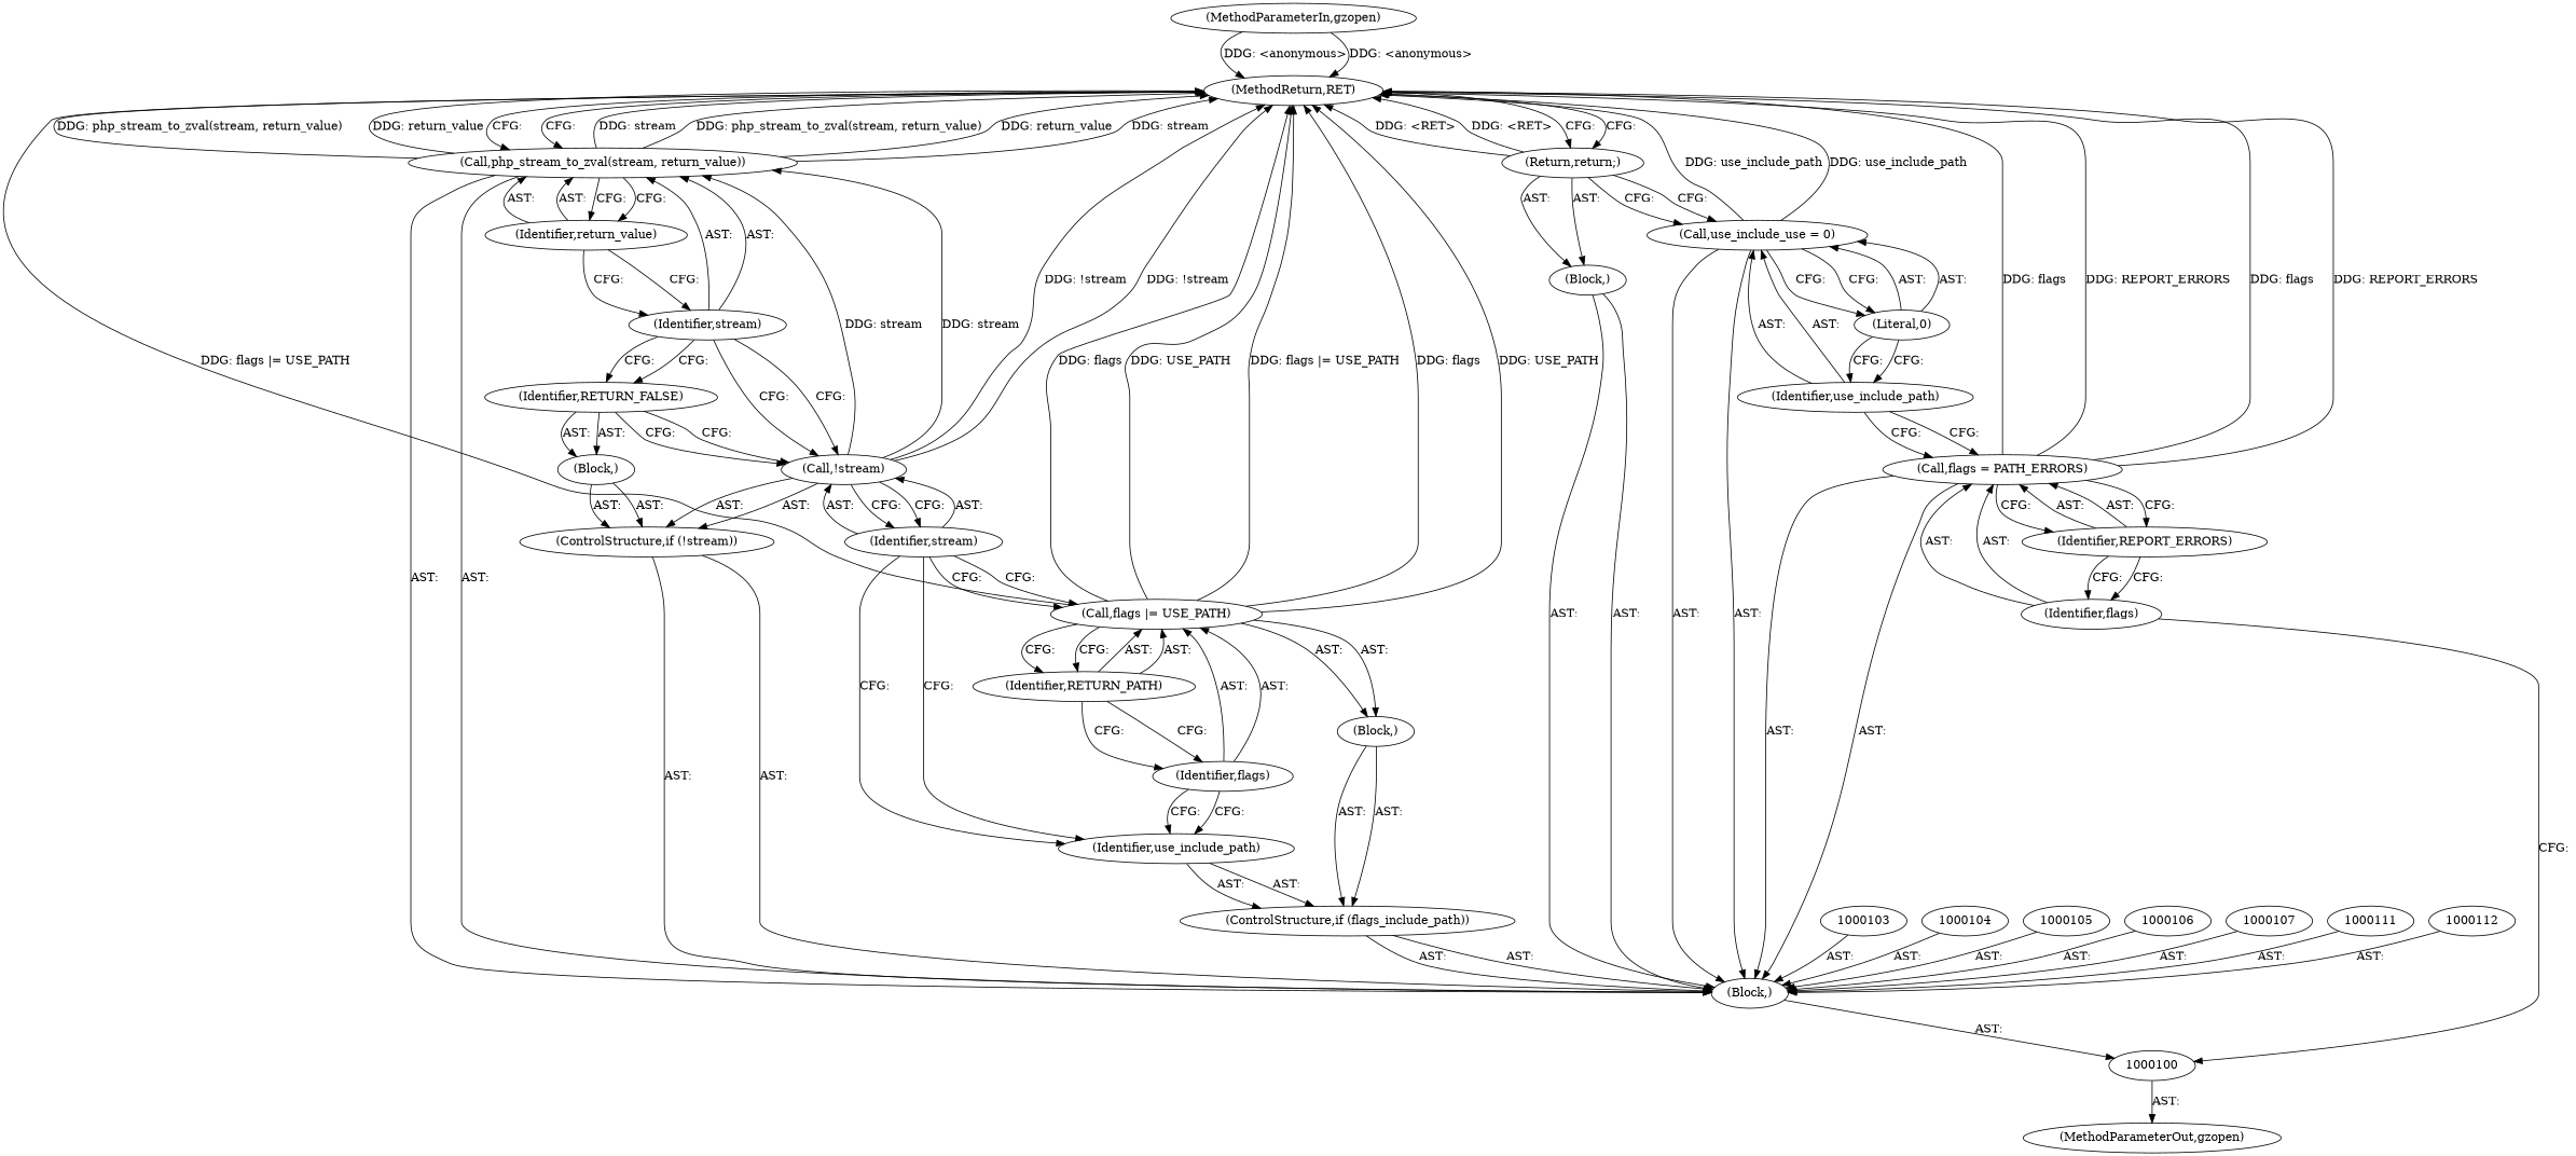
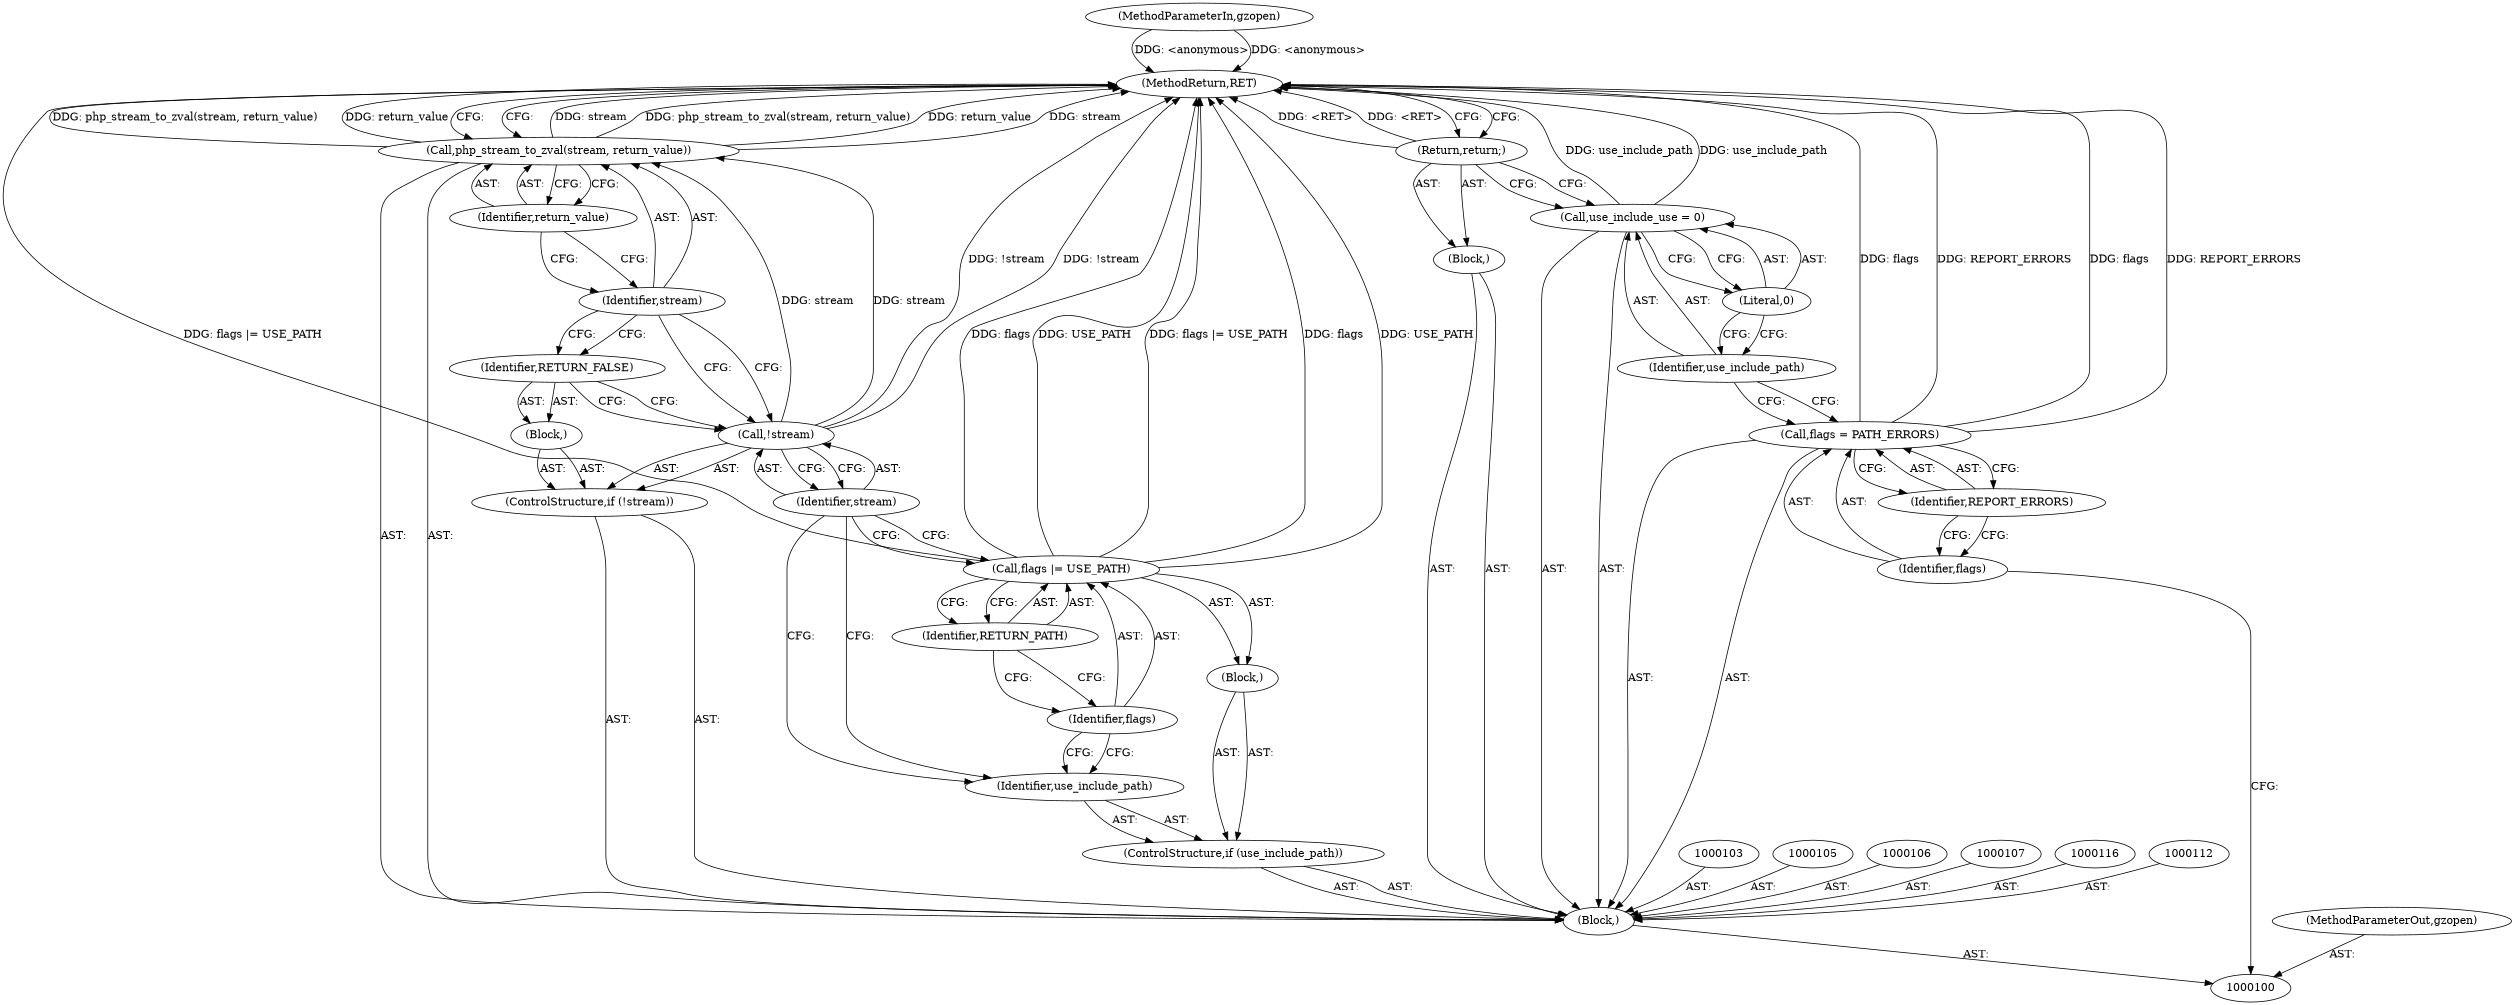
  digraph {
    n1 [label="(MethodParameterIn,gzopen)"]
    n2 [label="(MethodReturn,RET)"]
    n3 [label="(Return,return;)"]
    n4 [label="(Call,php_stream_to_zval(stream, return_value))"]
    n5 [label="(MethodParameterOut,gzopen)"]
    1000100
    n7 [label="(Block,)"]
    n8 [label="(Call,use_include_use = 0)"]
    n9 [label="(Block,)"]
    n10 [label="(Identifier,return_value)"]
    n11 [label="(Literal,0)"]
-   n12 [label="(ControlStructure,if (flags_include_path))"]
+   n12 [label="(ControlStructure,if (use_include_path))"]
    n13 [label="(Block,)"]
    n14 [label="(Identifier,use_include_path)"]
    n15 [label="(Identifier,RETURN_PATH)"]
    n16 [label="(Call,flags |= USE_PATH)"]
    n17 [label="(Identifier,flags)"]
    n18 [label="(ControlStructure,if (!stream))"]
    n19 [label="(Block,)"]
    n20 [label="(Call,!stream)"]
    n21 [label="(Identifier,stream)"]
    n22 [label="(Identifier,RETURN_FALSE)"]
    n23 [label="(Identifier,stream)"]
    n24 [label="(Identifier,REPORT_ERRORS)"]
    n25 [label="(Call,flags = PATH_ERRORS)"]
    n26 [label="(Identifier,flags)"]
    n27 [label="(Identifier,use_include_path)"]
    1000103
-   1000104
    1000105
    1000106
    1000107
-   1000111
+   1000111 [label=1000116]
    1000112
    n1 -> n2 [label="DDG: <anonymous>"]
    n1 -> n2 [label="DDG: <anonymous>"]
    n2 -> n3 [label="CFG: "]
    n2 -> n3 [label="CFG: "]
    n2 -> n4 [label="CFG: "]
    n2 -> n4 [label="CFG: "]
    n3 -> n2 [label="DDG: <RET>"]
    n3 -> n2 [label="DDG: <RET>"]
    n3 -> n7 [label="AST: "]
    n3 -> n7 [label="AST: "]
    n3 -> n8 [label="CFG: "]
    n3 -> n8 [label="CFG: "]
    n4 -> n2 [label="DDG: stream"]
    n4 -> n2 [label="DDG: php_stream_to_zval(stream, return_value)"]
    n4 -> n2 [label="DDG: return_value"]
    n4 -> n2 [label="DDG: stream"]
    n4 -> n2 [label="DDG: php_stream_to_zval(stream, return_value)"]
    n4 -> n2 [label="DDG: return_value"]
    n4 -> n9 [label="AST: "]
    n4 -> n9 [label="AST: "]
    n4 -> n10 [label="CFG: "]
    n4 -> n10 [label="CFG: "]
-   1000100 -> n5 [label="AST: "]
+   n5 -> 1000100 [label="AST: "]
    n7 -> n9 [label="AST: "]
    n7 -> n9 [label="AST: "]
    n8 -> n2 [label="DDG: use_include_path"]
    n8 -> n2 [label="DDG: use_include_path"]
    n8 -> n9 [label="AST: "]
    n8 -> n9 [label="AST: "]
    n8 -> n11 [label="CFG: "]
    n8 -> n11 [label="CFG: "]
    n9 -> 1000100 [label="AST: "]
    n10 -> n4 [label="AST: "]
    n10 -> n4 [label="AST: "]
    n10 -> n23 [label="CFG: "]
    n10 -> n23 [label="CFG: "]
    n11 -> n8 [label="AST: "]
    n11 -> n8 [label="AST: "]
    n11 -> n27 [label="CFG: "]
    n11 -> n27 [label="CFG: "]
    n12 -> n9 [label="AST: "]
    n12 -> n9 [label="AST: "]
    n13 -> n12 [label="AST: "]
    n13 -> n12 [label="AST: "]
    n14 -> n12 [label="AST: "]
    n14 -> n12 [label="AST: "]
    n15 -> n16 [label="AST: "]
    n15 -> n16 [label="AST: "]
    n15 -> n17 [label="CFG: "]
    n15 -> n17 [label="CFG: "]
    n16 -> n2 [label="DDG: USE_PATH"]
    n16 -> n2 [label="DDG: flags |= USE_PATH"]
    n16 -> n2 [label="DDG: flags"]
    n16 -> n2 [label="DDG: USE_PATH"]
    n16 -> n2 [label="DDG: flags |= USE_PATH"]
    n16 -> n2 [label="DDG: flags"]
    n16 -> n13 [label="AST: "]
    n16 -> n13 [label="AST: "]
    n16 -> n15 [label="CFG: "]
    n16 -> n15 [label="CFG: "]
    n17 -> n14 [label="CFG: "]
    n17 -> n14 [label="CFG: "]
    n17 -> n16 [label="AST: "]
    n17 -> n16 [label="AST: "]
    n18 -> n9 [label="AST: "]
    n18 -> n9 [label="AST: "]
    n19 -> n18 [label="AST: "]
    n19 -> n18 [label="AST: "]
    n20 -> n2 [label="DDG: !stream"]
    n20 -> n2 [label="DDG: !stream"]
    n20 -> n4 [label="DDG: stream"]
    n20 -> n4 [label="DDG: stream"]
    n20 -> n18 [label="AST: "]
    n20 -> n18 [label="AST: "]
    n20 -> n21 [label="CFG: "]
    n20 -> n21 [label="CFG: "]
    n21 -> n14 [label="CFG: "]
    n21 -> n14 [label="CFG: "]
    n21 -> n16 [label="CFG: "]
    n21 -> n16 [label="CFG: "]
    n21 -> n20 [label="AST: "]
    n21 -> n20 [label="AST: "]
    n22 -> n19 [label="AST: "]
    n22 -> n19 [label="AST: "]
    n22 -> n20 [label="CFG: "]
    n22 -> n20 [label="CFG: "]
    n23 -> n4 [label="AST: "]
    n23 -> n4 [label="AST: "]
    n23 -> n20 [label="CFG: "]
    n23 -> n20 [label="CFG: "]
    n23 -> n22 [label="CFG: "]
    n23 -> n22 [label="CFG: "]
    n24 -> n25 [label="AST: "]
    n24 -> n25 [label="AST: "]
    n24 -> n26 [label="CFG: "]
    n24 -> n26 [label="CFG: "]
    n25 -> n2 [label="DDG: flags"]
    n25 -> n2 [label="DDG: REPORT_ERRORS"]
    n25 -> n2 [label="DDG: flags"]
    n25 -> n2 [label="DDG: REPORT_ERRORS"]
    n25 -> n9 [label="AST: "]
    n25 -> n9 [label="AST: "]
    n25 -> n24 [label="CFG: "]
    n25 -> n24 [label="CFG: "]
    n26 -> 1000100 [label="CFG: "]
    n26 -> n25 [label="AST: "]
    n26 -> n25 [label="AST: "]
    n27 -> n8 [label="AST: "]
    n27 -> n8 [label="AST: "]
    n27 -> n25 [label="CFG: "]
    n27 -> n25 [label="CFG: "]
    1000103 -> n9 [label="AST: "]
-   1000104 -> n9 [label="AST: "]
    1000105 -> n9 [label="AST: "]
    1000106 -> n9 [label="AST: "]
    1000107 -> n9 [label="AST: "]
    1000111 -> n9 [label="AST: "]
    1000112 -> n9 [label="AST: "]
  }
